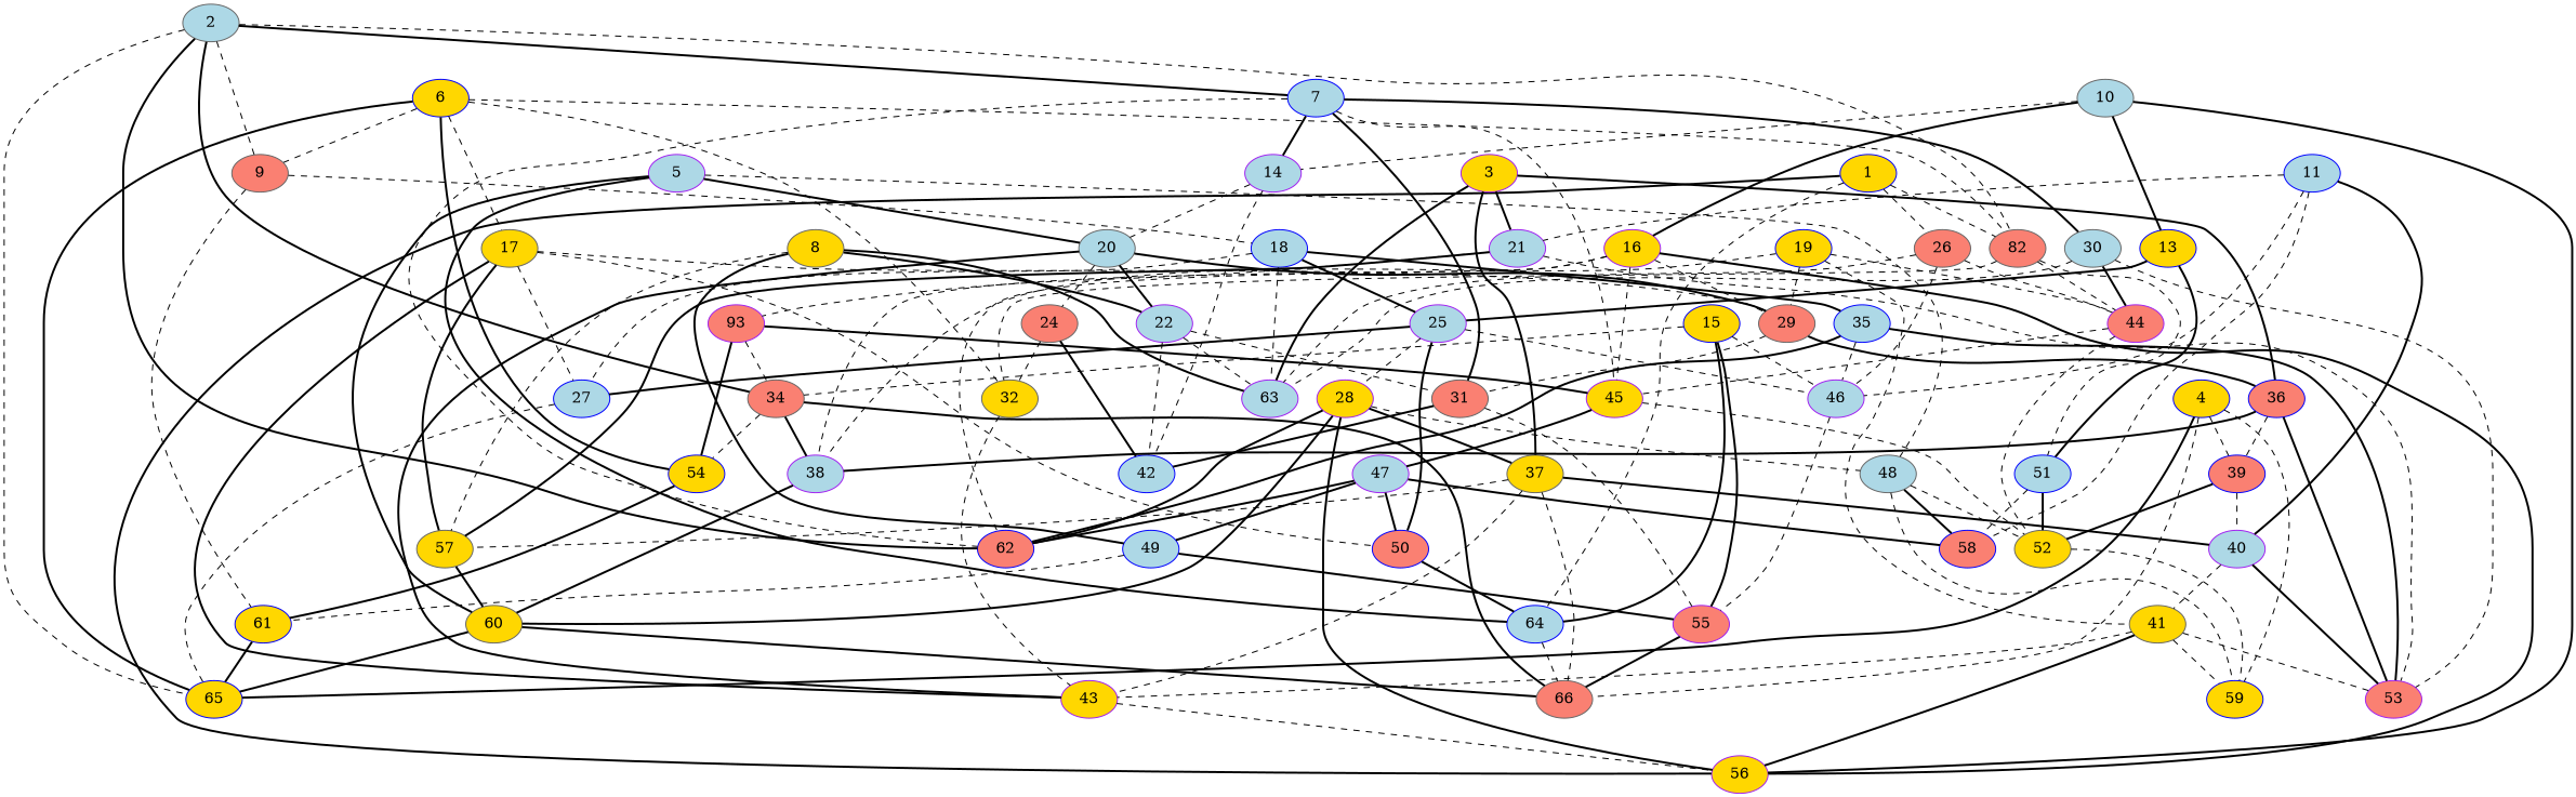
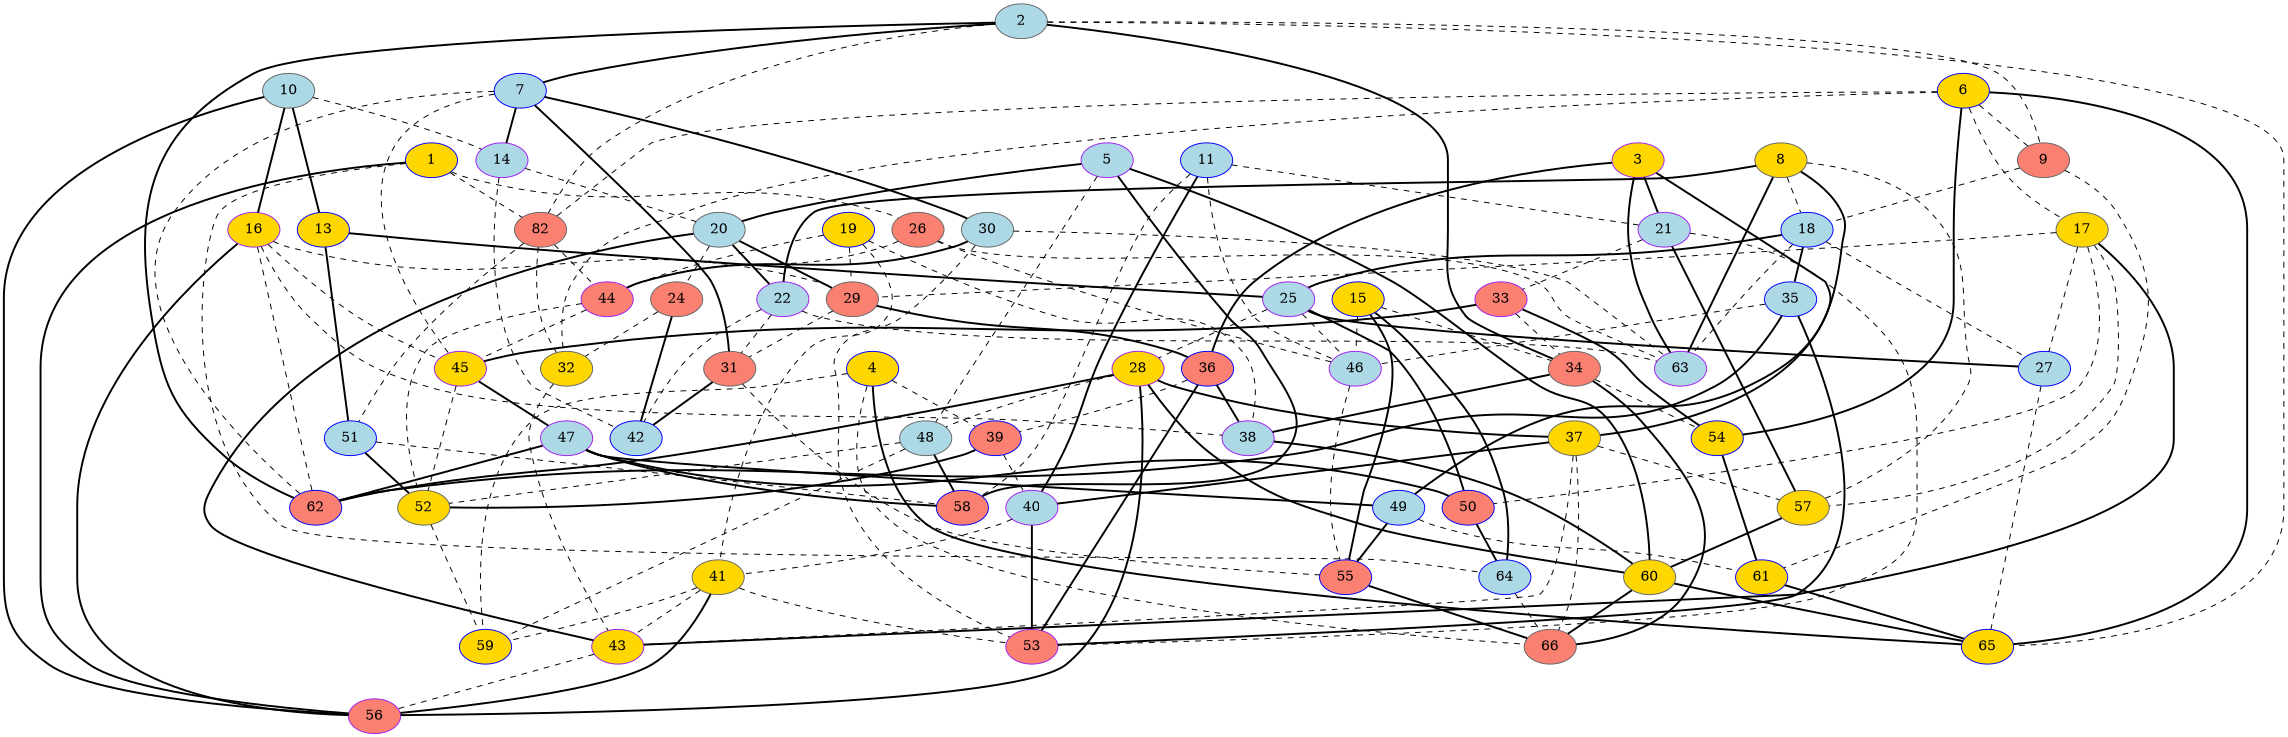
  graph {
    node [color=blue fillcolor=lightblue style=filled]
    edge [style=dashed weight=1.0]
    1 [fillcolor=gold]
    n2 [color=gray40 fillcolor=salmon label=82]
    26 [color=gray40 fillcolor=salmon]
-   56 [color=purple fillcolor=gold]
+   56 [color=purple fillcolor=salmon]
    64
    32 [color=gray40 fillcolor=gold]
    44 [color=purple fillcolor=salmon]
    51
    63 [color=purple]
    46 [color=purple]
    66 [color=gray40 fillcolor=salmon]
    2 [color=gray40]
    7
    9 [color=gray40 fillcolor=salmon]
    34 [color=gray40 fillcolor=salmon]
    62 [fillcolor=salmon]
    65 [fillcolor=gold]
    14 [color=purple]
    30 [color=gray40]
    31 [color=gray40 fillcolor=salmon]
    45 [color=purple fillcolor=gold]
    18
    61 [fillcolor=gold]
    54 [fillcolor=gold]
    38 [color=purple]
    3 [color=purple fillcolor=gold]
    21 [color=purple]
    36 [fillcolor=salmon]
    37 [color=gray40 fillcolor=gold]
    57 [color=gray40 fillcolor=gold]
-   33 [color=purple fillcolor=salmon label=93]
+   33 [color=purple fillcolor=salmon]
    53 [color=purple fillcolor=salmon]
    39 [fillcolor=salmon]
    40 [color=purple]
    43 [color=purple fillcolor=gold]
    4 [fillcolor=gold]
    59 [fillcolor=gold]
    52 [color=gray40 fillcolor=gold]
    5 [color=purple]
    20 [color=gray40]
    48 [color=gray40]
    60 [color=gray40 fillcolor=gold]
    22 [color=purple]
    29 [color=gray40 fillcolor=salmon]
    24 [color=gray40 fillcolor=salmon]
    58 [fillcolor=salmon]
    6 [fillcolor=gold]
    17 [color=gray40 fillcolor=gold]
    27
    50 [fillcolor=salmon]
    42
-   55 [color=purple fillcolor=salmon]
+   55 [fillcolor=salmon]
    47 [color=purple]
    8 [color=gray40 fillcolor=gold]
    49
    25 [color=purple]
    35
    10 [color=gray40]
    13 [fillcolor=gold]
    16 [color=purple fillcolor=gold]
    11
    41 [color=gray40 fillcolor=gold]
    28 [color=purple fillcolor=gold]
    15 [fillcolor=gold]
    19 [fillcolor=gold]
    1 -- n2
    1 -- 26
    1 -- 56 [style=bold]
    1 -- 64
    n2 -- 32
    n2 -- 44
    n2 -- 51
    26 -- 44
    26 -- 63
    26 -- 46
    64 -- 66
    32 -- 43
    44 -- 45
    44 -- 52
    51 -- 52 [style=bold]
    51 -- 58
    46 -- 55
    2 -- n2
    2 -- 7 [style=bold]
    2 -- 9
    2 -- 34 [style=bold]
    2 -- 62 [style=bold]
    2 -- 65
    7 -- 62
    7 -- 14 [style=bold]
    7 -- 30 [style=bold]
    7 -- 31 [style=bold]
    7 -- 45
    9 -- 18
    9 -- 61
    34 -- 66 [style=bold]
    34 -- 54
    34 -- 38 [style=bold]
    14 -- 20
    14 -- 42
    30 -- 44 [style=bold]
    30 -- 63
    30 -- 53
    31 -- 42 [style=bold weight=2.0]
    31 -- 55
    45 -- 52
    45 -- 47 [style=bold]
    18 -- 63
    18 -- 27
    18 -- 25 [style=bold]
    18 -- 35 [style=bold]
    61 -- 65 [style=bold]
    54 -- 61 [style=bold]
    38 -- 60 [style=bold]
    3 -- 63 [style=bold]
    3 -- 21 [style=bold]
    3 -- 36 [style=bold]
    3 -- 37 [style=bold]
    21 -- 57 [style=bold weight=2.0]
    21 -- 33
    21 -- 53
    36 -- 38 [style=bold weight=2.0]
    36 -- 53 [style=bold]
    36 -- 39
    37 -- 66
    37 -- 57
    37 -- 40 [style=bold]
    37 -- 43
    57 -- 60 [style=bold]
    33 -- 34
    33 -- 45 [style=bold]
    33 -- 54 [style=bold]
    39 -- 40 [weight=2.0]
    39 -- 52 [style=bold]
    40 -- 53 [style=bold]
    40 -- 41
    43 -- 56
    4 -- 66
    4 -- 65 [style=bold]
    4 -- 39
    4 -- 59
    52 -- 59
-   5 -- 64 [style=bold]
+   5 -- 58 [style=bold]
    5 -- 20 [style=bold]
    5 -- 48
    5 -- 60 [style=bold]
    20 -- 43 [style=bold]
    20 -- 22 [style=bold]
    20 -- 29 [style=bold]
    20 -- 24
    48 -- 59
    48 -- 52
    48 -- 58 [style=bold weight=2.0]
    60 -- 66 [style=bold]
    60 -- 65 [style=bold]
    22 -- 63
    22 -- 31
    22 -- 42
    29 -- 31
    29 -- 36 [style=bold]
    24 -- 32
    24 -- 42 [style=bold weight=2.0]
    6 -- n2
    6 -- 32
    6 -- 9
    6 -- 65 [style=bold]
    6 -- 54 [style=bold]
    6 -- 17
-   17 -- 57 [style=bold]
+   17 -- 57
    17 -- 43 [style=bold]
    17 -- 29
    17 -- 27
    17 -- 50
    27 -- 65
    50 -- 64 [style=bold]
    55 -- 66 [style=bold]
    47 -- 62 [style=bold]
    47 -- 58 [style=bold weight=2.0]
    47 -- 50 [style=bold]
    47 -- 49 [style=bold]
    8 -- 63 [style=bold]
+   8 -- 18
    8 -- 57
    8 -- 22 [style=bold weight=2.0]
    8 -- 49 [style=bold]
    49 -- 61
    49 -- 55 [style=bold]
    25 -- 46
    25 -- 27 [style=bold]
    25 -- 50 [style=bold]
    25 -- 28
    35 -- 46
    35 -- 62 [style=bold]
    35 -- 53 [style=bold]
    10 -- 56 [style=bold]
    10 -- 14
    10 -- 13 [style=bold]
    10 -- 16 [style=bold]
    13 -- 51 [style=bold]
    13 -- 25 [style=bold]
    16 -- 56 [style=bold]
    16 -- 62
    16 -- 45
    16 -- 38
    16 -- 29
    11 -- 46
    11 -- 21
    11 -- 40 [style=bold]
    11 -- 58
    41 -- 56 [style=bold]
    41 -- 53
    41 -- 43
    41 -- 59
    28 -- 56 [style=bold]
    28 -- 62 [style=bold]
    28 -- 37 [style=bold]
    28 -- 48
    28 -- 60 [style=bold]
    15 -- 64 [style=bold weight=2.0]
    15 -- 46
    15 -- 34
    15 -- 55 [style=bold weight=2.0]
    19 -- 44
    19 -- 38
    19 -- 29
    19 -- 41
  }
